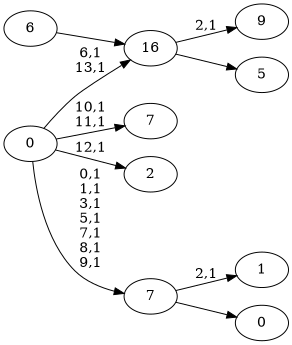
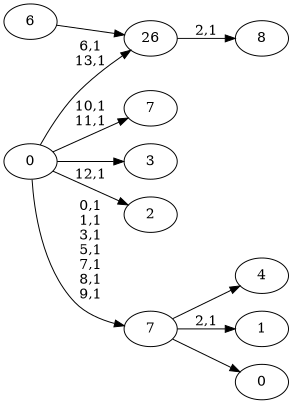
  digraph {
    rankdir=LR
-   n1 [label=9]
+   n1 [label=8]
    n2 [label=7]
    n3 [label=6]
-   16
-   n5 [label=5]
+   16 [label=26]
+   n6 [label=4]
+   n7 [label=3]
    n8 [label=2]
    n9 [label=1]
    n10 [label=0]
    7
    0
    n3 -> 16
    16 -> n1 [label="2,1"]
-   16 -> n5
+   7 -> n6
    7 -> n9 [label="2,1"]
    7 -> n10
    0 -> n2 [label="10,1\n11,1"]
    0 -> 16 [label="6,1\n13,1"]
+   0 -> n7
    0 -> n8 [label="12,1"]
    0 -> 7 [label="0,1\n1,1\n3,1\n5,1\n7,1\n8,1\n9,1"]
  }
